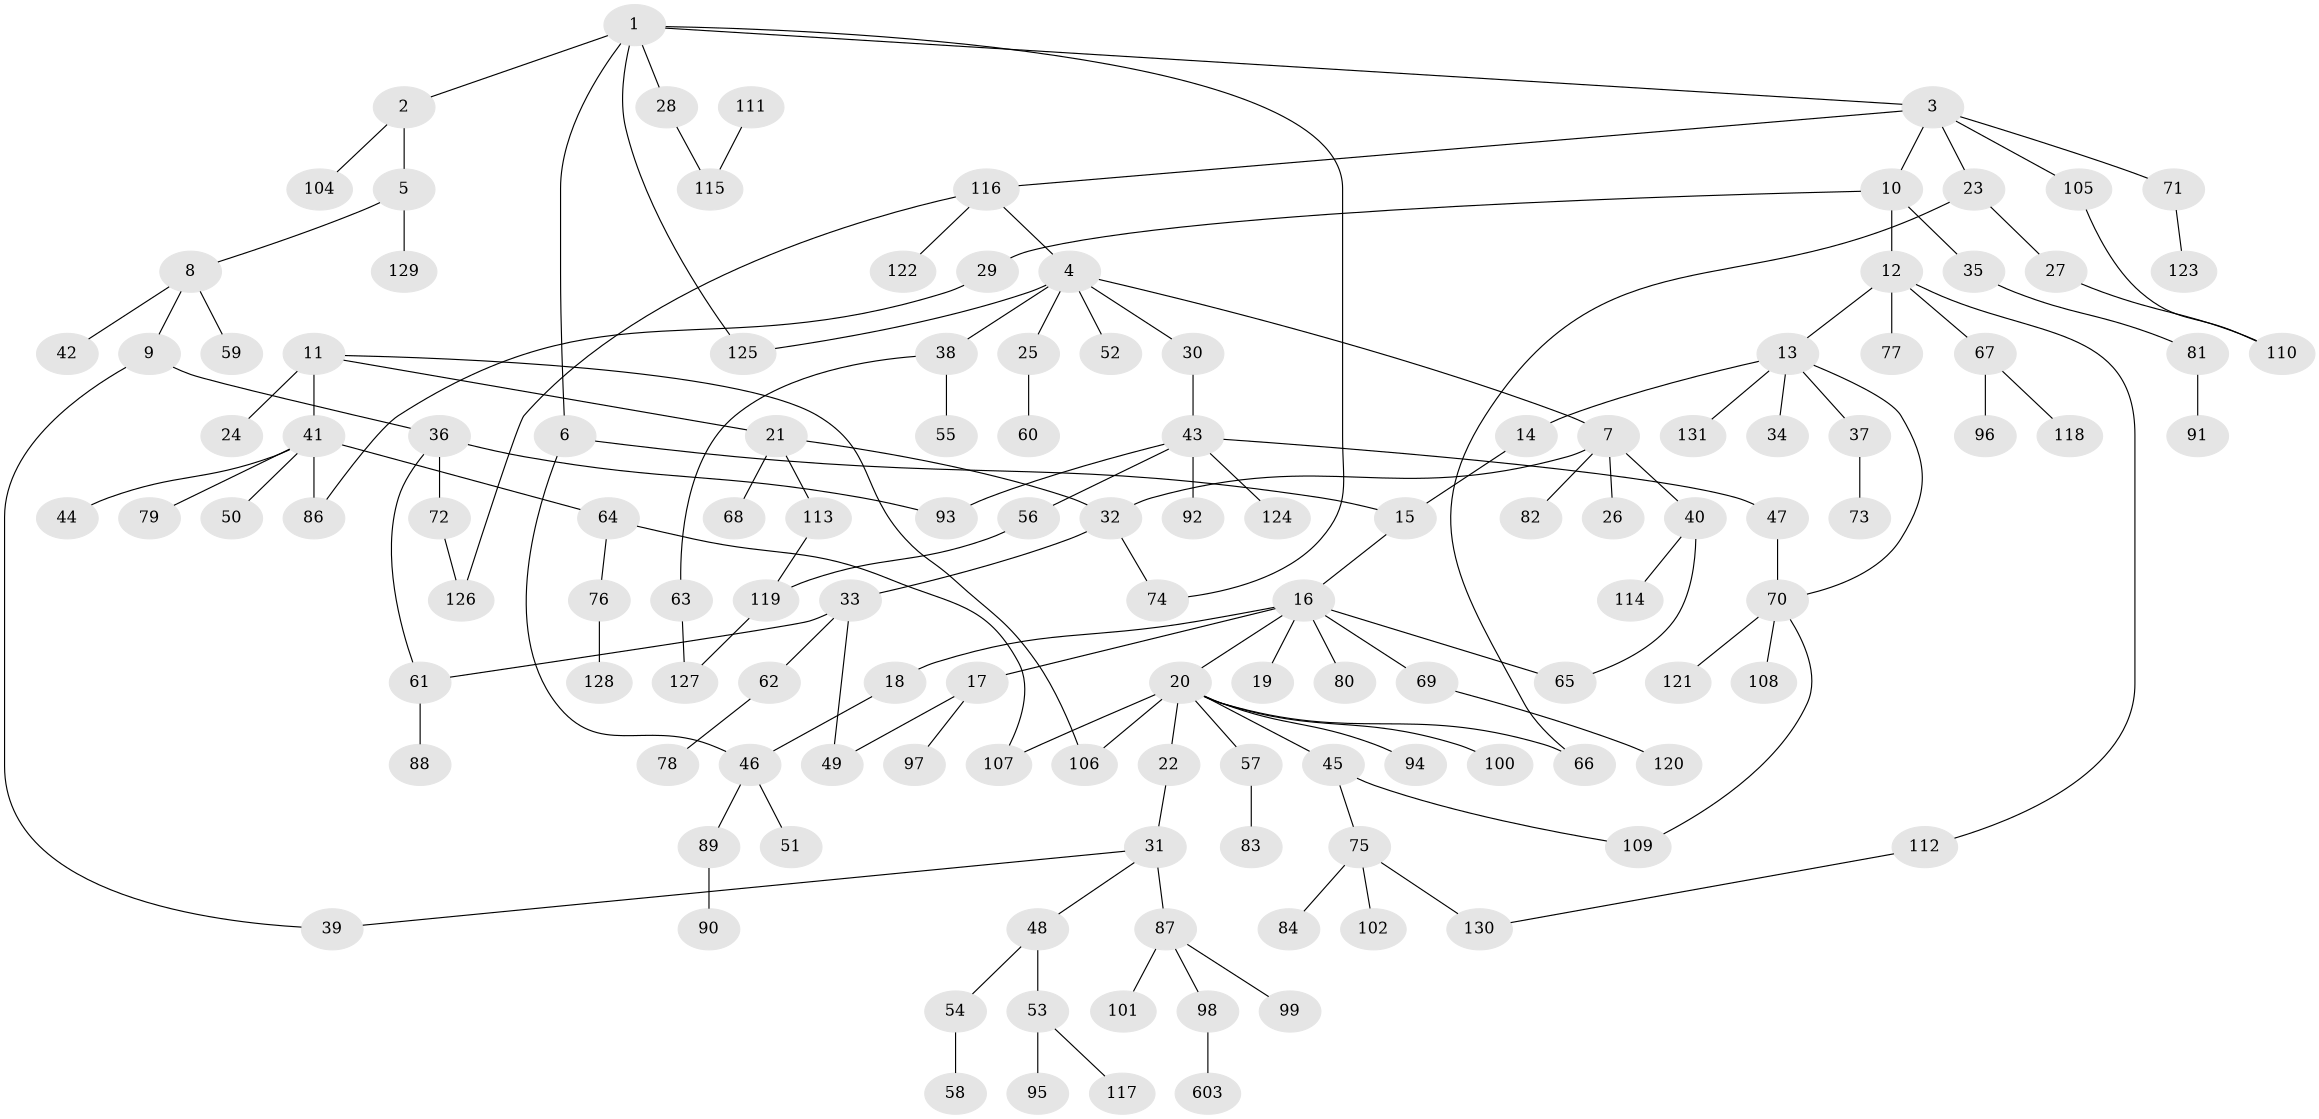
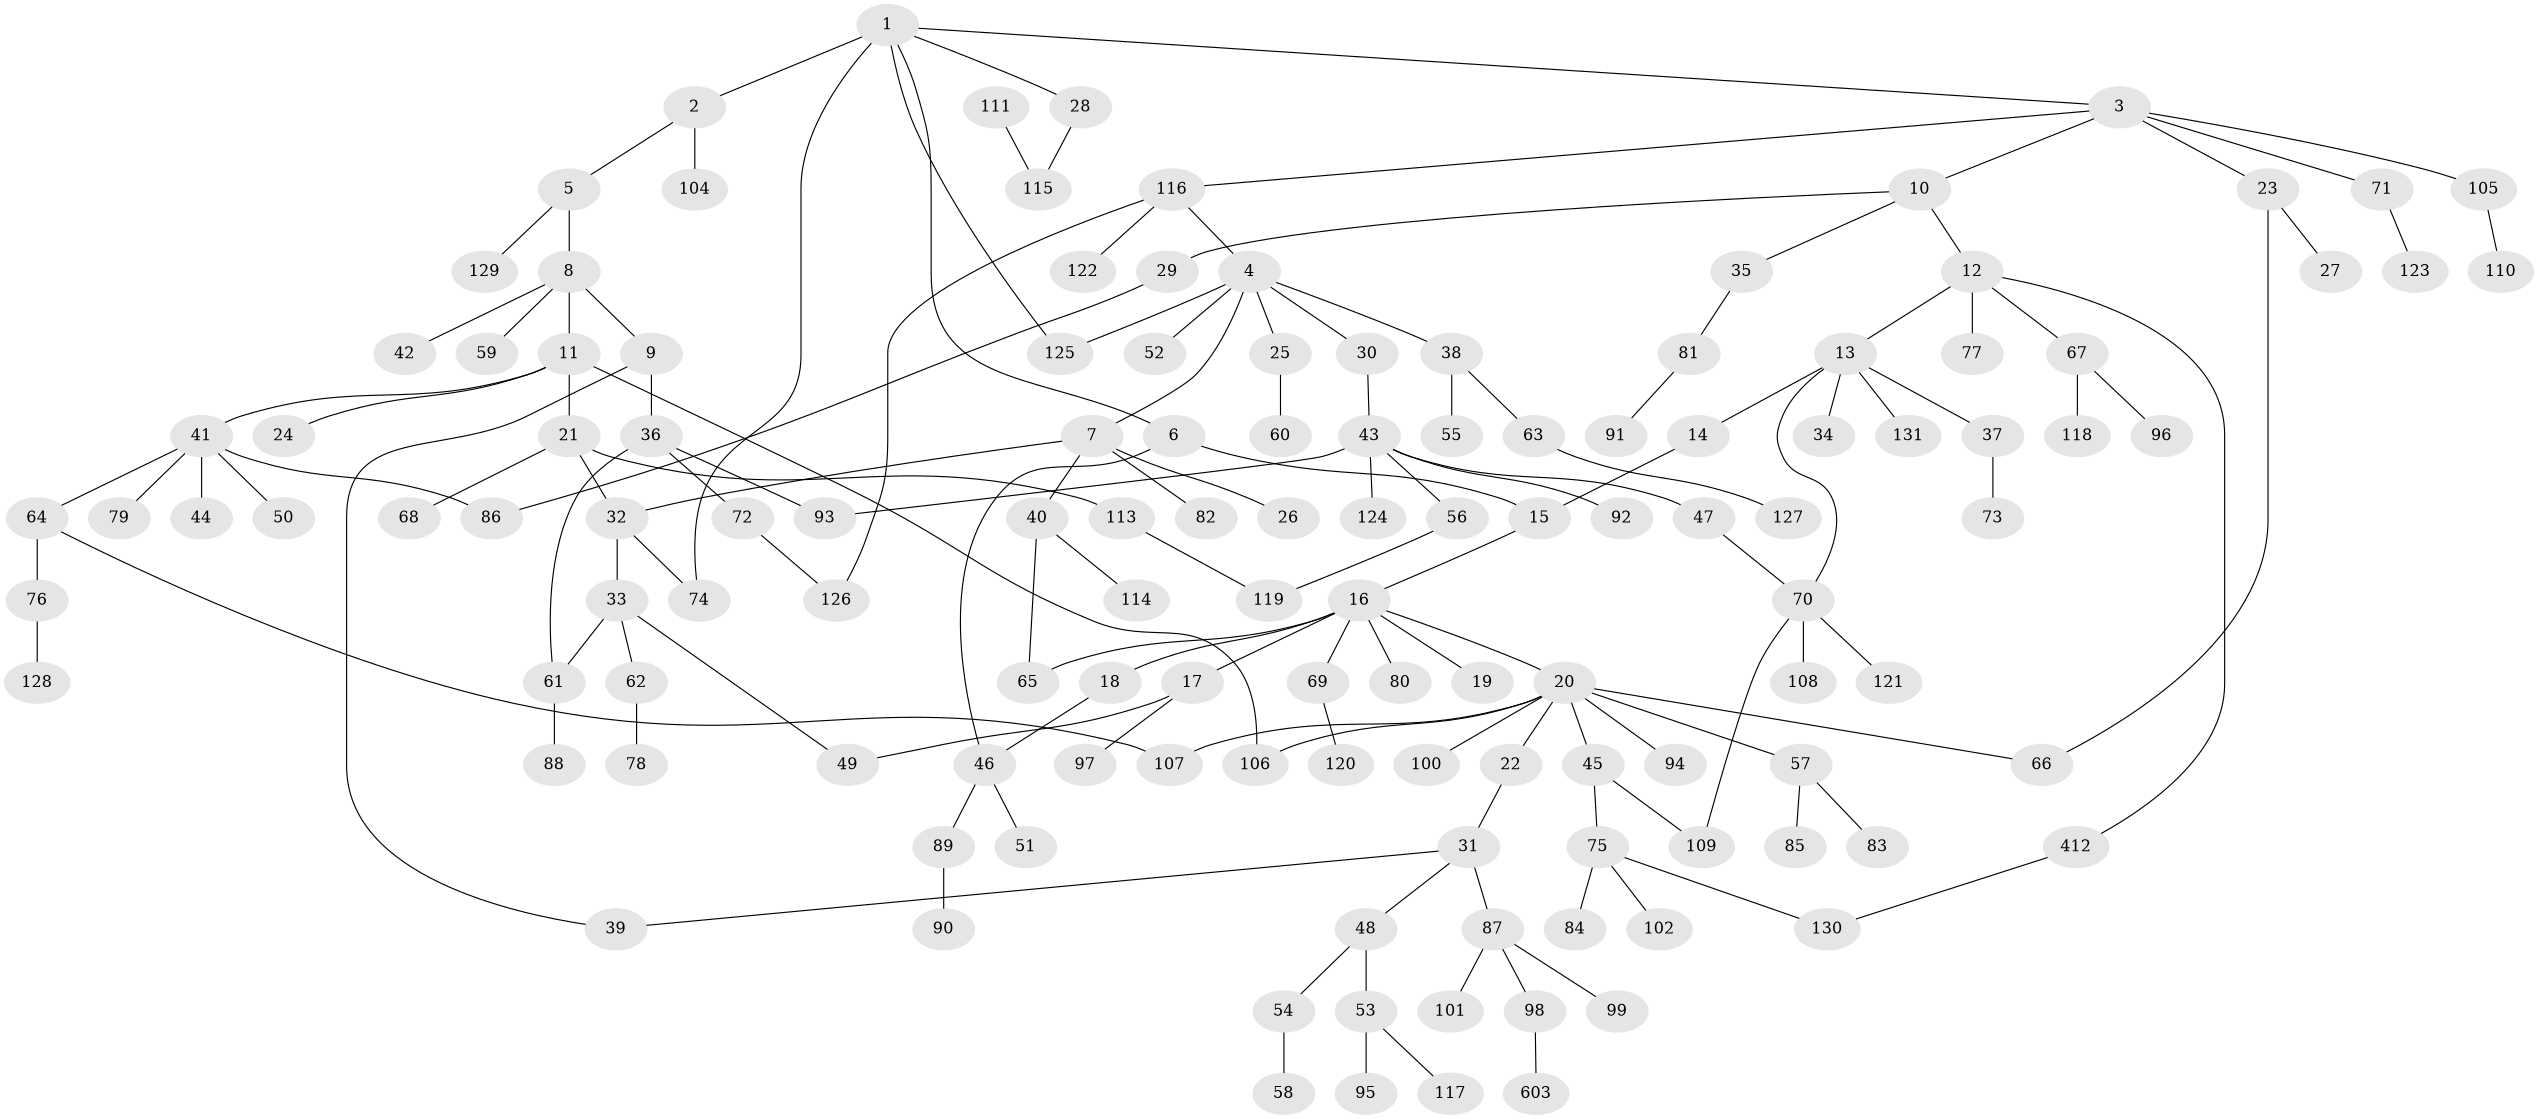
  graph {
    node [color=gray90 style=filled]
    1
    2
    3
    6
    28
    74
    125
    5
    104
    10
    23
    71
    105
    116
    15
    46
    115
    8
    129
    4
    7
    25
    30
    38
    52
    12
    29
    35
    66
    27
    123
    110
    126
    122
    26
    32
    40
    82
    60
    43
    55
    63
    9
    11
    42
    59
    16
    51
    89
    33
    65
    114
    36
    39
    21
    24
    41
    106
    61
    72
    93
    13
    67
    77
-   112
+   112 [label=412]
    86
    81
    68
    113
    44
    50
    64
    79
    14
    34
    37
    70
    131
    96
    118
    130
    73
    109
    108
    121
    17
    18
    19
    20
    69
    80
    49
    97
    22
    45
    57
    94
    100
    107
    120
    31
    75
    83
+   85
    119
    48
    87
    47
    56
    92
    124
    53
    54
    98
    99
    101
    62
    88
    78
    91
    127
    76
    84
    102
    90
    95
    117
    58
    128
    n130 [label=603]
    111
    1 -- 2
    1 -- 3
    1 -- 6
    1 -- 28
    1 -- 74
    1 -- 125
    2 -- 5
    2 -- 104
    3 -- 10
    3 -- 23
    3 -- 71
    3 -- 105
    3 -- 116
    6 -- 15
    6 -- 46
    28 -- 115
    5 -- 8
    5 -- 129
    10 -- 12
    10 -- 29
    10 -- 35
    23 -- 66
    23 -- 27
    71 -- 123
    105 -- 110
    116 -- 4
    116 -- 126
    116 -- 122
    15 -- 16
    46 -- 51
    46 -- 89
    8 -- 9
+   8 -- 11
    8 -- 42
    8 -- 59
    4 -- 125
    4 -- 7
    4 -- 25
    4 -- 30
    4 -- 38
    4 -- 52
    7 -- 26
    7 -- 32
    7 -- 40
    7 -- 82
    25 -- 60
    30 -- 43
    38 -- 55
    38 -- 63
    12 -- 13
    12 -- 67
    12 -- 77
    12 -- 112
    29 -- 86
    35 -- 81
-   27 -- 110
    32 -- 74
    32 -- 33
    40 -- 65
    40 -- 114
    43 -- 93
    43 -- 47
    43 -- 56
    43 -- 92
    43 -- 124
    63 -- 127
    9 -- 36
    9 -- 39
    11 -- 21
    11 -- 24
    11 -- 41
    11 -- 106
    16 -- 65
    16 -- 17
    16 -- 18
    16 -- 19
    16 -- 20
    16 -- 69
    16 -- 80
    89 -- 90
    33 -- 61
    33 -- 49
    33 -- 62
    36 -- 61
    36 -- 72
    36 -- 93
    21 -- 32
    21 -- 68
    21 -- 113
    41 -- 86
    41 -- 44
    41 -- 50
    41 -- 64
    41 -- 79
    61 -- 88
    72 -- 126
    13 -- 14
    13 -- 34
    13 -- 37
    13 -- 70
    13 -- 131
    67 -- 96
    67 -- 118
    112 -- 130
    81 -- 91
    113 -- 119
    64 -- 107
    64 -- 76
    14 -- 15
    37 -- 73
    70 -- 109
    70 -- 108
    70 -- 121
    17 -- 49
    17 -- 97
    18 -- 46
    20 -- 66
    20 -- 106
    20 -- 22
    20 -- 45
    20 -- 57
    20 -- 94
    20 -- 100
    20 -- 107
    69 -- 120
    22 -- 31
    45 -- 109
    45 -- 75
    57 -- 83
+   57 -- 85
    31 -- 39
    31 -- 48
    31 -- 87
    75 -- 130
    75 -- 84
    75 -- 102
-   119 -- 127
    48 -- 53
    48 -- 54
    87 -- 98
    87 -- 99
    87 -- 101
    47 -- 70
    56 -- 119
    53 -- 95
    53 -- 117
    54 -- 58
    98 -- n130
    62 -- 78
    76 -- 128
    111 -- 115
  }
